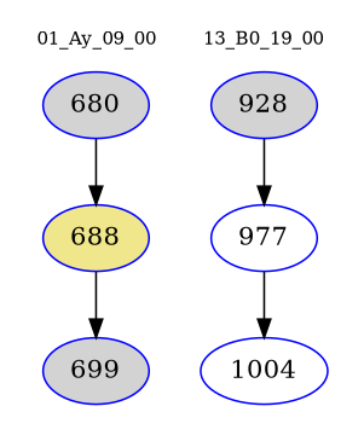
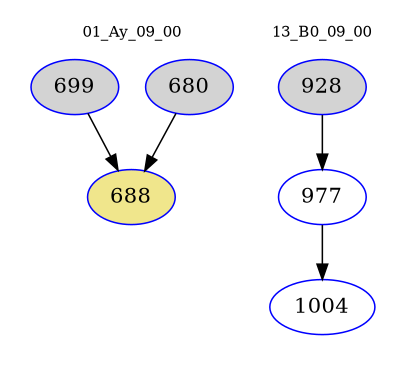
  digraph {
    node [color=blue fillcolor=lightgrey style=filled]
    edge [color=black]
    n1 [fillcolor=khaki label=688]
    n2 [label=680]
    n3 [label=699]
    n4 [fillcolor=white label=977]
    n5 [label=928]
    n6 [fillcolor=white label=1004]
    subgraph cluster_1 {
      color=white
      fontsize=10
      label="01_Ay_09_00"
      n1
      n2
      n3
    }
    subgraph cluster_2 {
      color=white
      fontsize=10
-     label="13_B0_19_00"
+     label="13_B0_09_00"
      n4
      n5
      n6
    }
-   n1 -> n3
+   n3 -> n1
    n2 -> n1
    n4 -> n6
    n5 -> n4
  }
